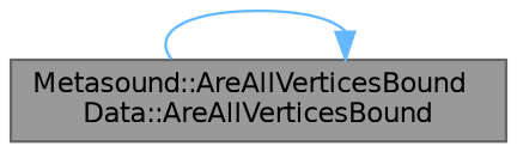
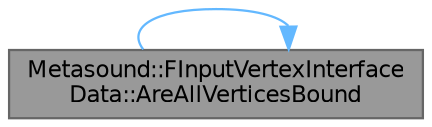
  digraph {
    rankdir=LR
-   n1 [color=gray40 fillcolor=grey60 fontcolor=black fontname=Helvetica fontsize=10 height=0.2 label="Metasound::AreAllVerticesBound\lData::AreAllVerticesBound" shape=box style=filled width=0.4]
+   n1 [color=gray40 fillcolor=grey60 fontcolor=black fontname=Helvetica fontsize=10 height=0.2 label="Metasound::FInputVertexInterface\lData::AreAllVerticesBound" shape=box style=filled width=0.4]
    n1 -> n1 [color=steelblue1 fontname=Helvetica fontsize=10 labelfontname=Helvetica labelfontsize=10 style=solid]
  }
